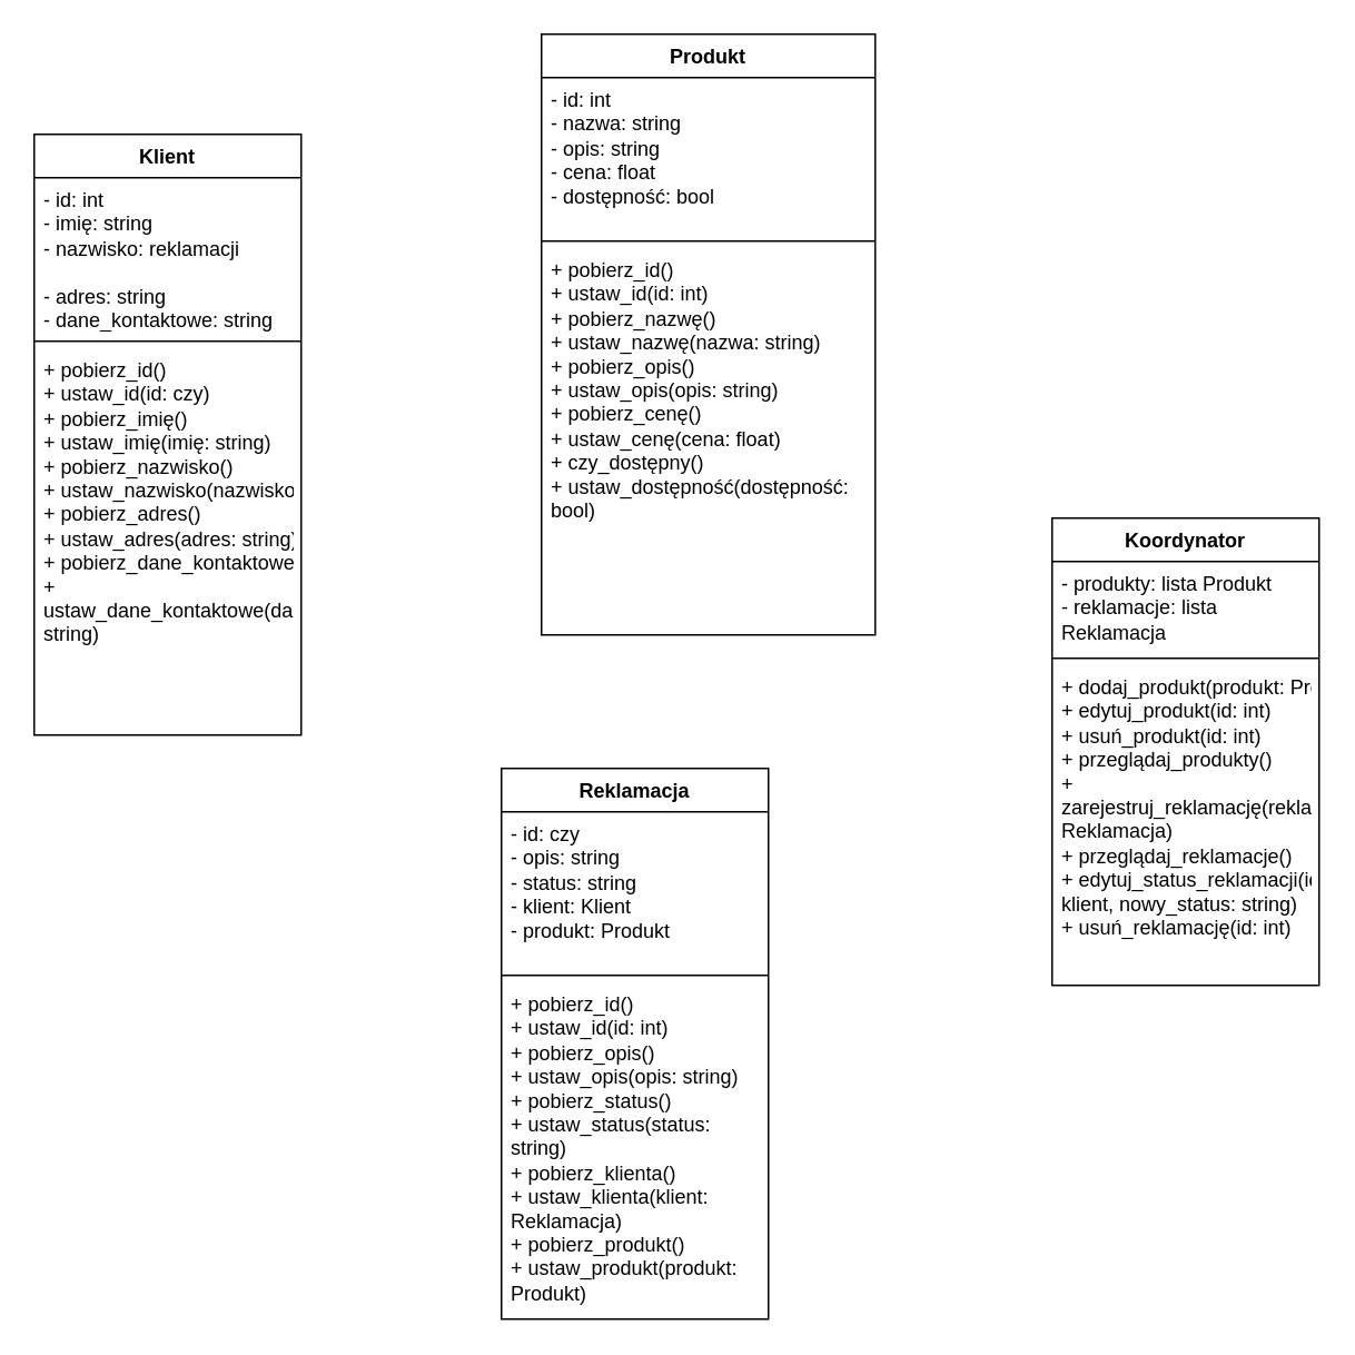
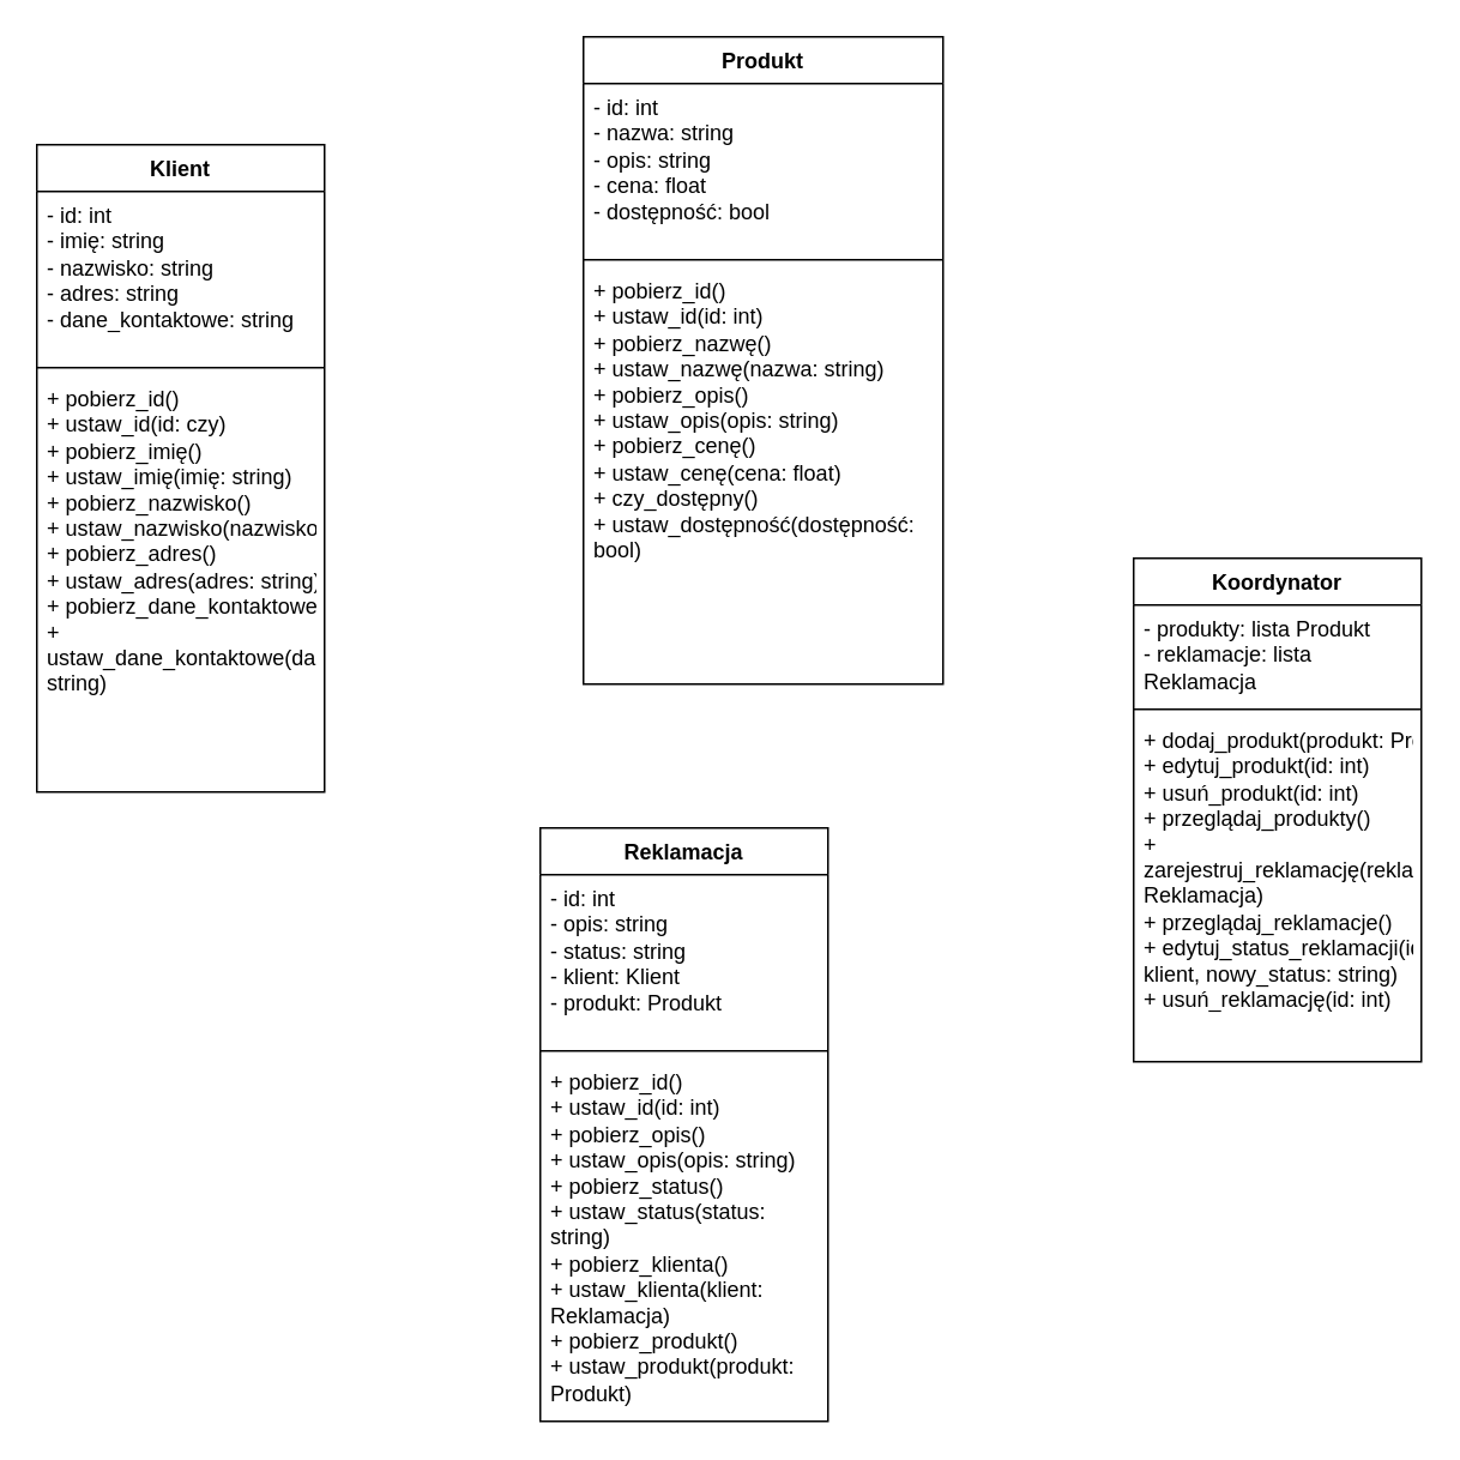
  <mxCell id="0" />
  <mxCell id="1" parent="0" />
  <mxCell id="2" value="Koordynator" style="swimlane;fontStyle=1;align=center;verticalAlign=top;childLayout=stackLayout;horizontal=1;startSize=26;horizontalStack=0;resizeParent=1;resizeParentMax=0;resizeLast=0;collapsible=1;marginBottom=0;whiteSpace=wrap;html=1;" vertex="1" parent="1"><mxGeometry x="630" y="310" width="160" height="280" as="geometry" /></mxCell>
  <mxCell id="3" value="&lt;div&gt;- produkty: lista Produkt&amp;nbsp;&lt;/div&gt;&lt;div&gt;- reklamacje: lista Reklamacja&lt;/div&gt;" style="text;strokeColor=none;fillColor=none;align=left;verticalAlign=top;spacingLeft=4;spacingRight=4;overflow=hidden;rotatable=0;points=[[0,0.5],[1,0.5]];portConstraint=eastwest;whiteSpace=wrap;html=1;" vertex="1" parent="2"><mxGeometry y="26" width="160" height="54" as="geometry" /></mxCell>
  <mxCell id="4" value="" style="line;strokeWidth=1;fillColor=none;align=left;verticalAlign=middle;spacingTop=-1;spacingLeft=3;spacingRight=3;rotatable=0;labelPosition=right;points=[];portConstraint=eastwest;strokeColor=inherit;" vertex="1" parent="2"><mxGeometry y="80" width="160" height="8" as="geometry" /></mxCell>
  <mxCell id="5" value="&lt;div&gt;+ dodaj_produkt(produkt: Produkt)&lt;/div&gt;&lt;div&gt;+ edytuj_produkt(id: int)&lt;/div&gt;&lt;div&gt;+ usuń_produkt(id: int)&lt;/div&gt;&lt;div&gt;+ przeglądaj_produkty()&lt;/div&gt;&lt;div&gt;+ zarejestruj_reklamację(reklamacja: Reklamacja)&lt;/div&gt;&lt;div&gt;+ przeglądaj_reklamacje()&lt;/div&gt;&lt;div&gt;+ edytuj_status_reklamacji(id: klient, nowy_status: string)&lt;/div&gt;&lt;div&gt;+ usuń_reklamację(id: int)&lt;/div&gt;" style="text;strokeColor=none;fillColor=none;align=left;verticalAlign=top;spacingLeft=4;spacingRight=4;overflow=hidden;rotatable=0;points=[[0,0.5],[1,0.5]];portConstraint=eastwest;whiteSpace=wrap;html=1;" vertex="1" parent="2"><mxGeometry y="88" width="160" height="192" as="geometry" /></mxCell>
  <mxCell id="6" value="Reklamacja" style="swimlane;fontStyle=1;align=center;verticalAlign=top;childLayout=stackLayout;horizontal=1;startSize=26;horizontalStack=0;resizeParent=1;resizeParentMax=0;resizeLast=0;collapsible=1;marginBottom=0;whiteSpace=wrap;html=1;" vertex="1" parent="1"><mxGeometry x="300" y="460" width="160" height="330" as="geometry" /></mxCell>
- <mxCell id="7" value="&lt;div&gt;- id: czy&amp;nbsp; &amp;nbsp; &amp;nbsp; &amp;nbsp; &amp;nbsp; &amp;nbsp; &amp;nbsp; &amp;nbsp; &amp;nbsp; &amp;nbsp; &amp;nbsp; &amp;nbsp; &amp;nbsp;&lt;/div&gt;&lt;div&gt;- opis: string&amp;nbsp; &amp;nbsp; &amp;nbsp; &amp;nbsp; &amp;nbsp; &amp;nbsp; &amp;nbsp; &amp;nbsp; &amp;nbsp; &amp;nbsp;&amp;nbsp;&lt;/div&gt;&lt;div&gt;- status: string&lt;/div&gt;&lt;div&gt;- klient: Klient&lt;/div&gt;&lt;div&gt;- produkt: Produkt&lt;/div&gt;" style="text;strokeColor=none;fillColor=none;align=left;verticalAlign=top;spacingLeft=4;spacingRight=4;overflow=hidden;rotatable=0;points=[[0,0.5],[1,0.5]];portConstraint=eastwest;whiteSpace=wrap;html=1;" vertex="1" parent="6"><mxGeometry y="26" width="160" height="94" as="geometry" /></mxCell>
+ <mxCell id="7" value="&lt;div&gt;- id: int&amp;nbsp; &amp;nbsp; &amp;nbsp; &amp;nbsp; &amp;nbsp; &amp;nbsp; &amp;nbsp; &amp;nbsp; &amp;nbsp; &amp;nbsp; &amp;nbsp; &amp;nbsp; &amp;nbsp;&lt;/div&gt;&lt;div&gt;- opis: string&amp;nbsp; &amp;nbsp; &amp;nbsp; &amp;nbsp; &amp;nbsp; &amp;nbsp; &amp;nbsp; &amp;nbsp; &amp;nbsp; &amp;nbsp;&amp;nbsp;&lt;/div&gt;&lt;div&gt;- status: string&lt;/div&gt;&lt;div&gt;- klient: Klient&lt;/div&gt;&lt;div&gt;- produkt: Produkt&lt;/div&gt;" style="text;strokeColor=none;fillColor=none;align=left;verticalAlign=top;spacingLeft=4;spacingRight=4;overflow=hidden;rotatable=0;points=[[0,0.5],[1,0.5]];portConstraint=eastwest;whiteSpace=wrap;html=1;" vertex="1" parent="6"><mxGeometry y="26" width="160" height="94" as="geometry" /></mxCell>
  <mxCell id="8" value="" style="line;strokeWidth=1;fillColor=none;align=left;verticalAlign=middle;spacingTop=-1;spacingLeft=3;spacingRight=3;rotatable=0;labelPosition=right;points=[];portConstraint=eastwest;strokeColor=inherit;" vertex="1" parent="6"><mxGeometry y="120" width="160" height="8" as="geometry" /></mxCell>
  <mxCell id="9" value="&lt;div&gt;+ pobierz_id()&lt;/div&gt;&lt;div&gt;+ ustaw_id(id: int)&lt;/div&gt;&lt;div&gt;+ pobierz_opis()&lt;/div&gt;&lt;div&gt;+ ustaw_opis(opis: string)&lt;/div&gt;&lt;div&gt;+ pobierz_status()&lt;/div&gt;&lt;div&gt;+ ustaw_status(status: string)&lt;/div&gt;&lt;div&gt;+ pobierz_klienta()&amp;nbsp; &amp;nbsp; &amp;nbsp;&lt;/div&gt;&lt;div&gt;+ ustaw_klienta(klient: Reklamacja)&amp;nbsp;&lt;/div&gt;&lt;div&gt;+ pobierz_produkt()&amp;nbsp; &amp;nbsp;&amp;nbsp;&lt;/div&gt;&lt;div&gt;+ ustaw_produkt(produkt: Produkt)&lt;/div&gt;" style="text;strokeColor=none;fillColor=none;align=left;verticalAlign=top;spacingLeft=4;spacingRight=4;overflow=hidden;rotatable=0;points=[[0,0.5],[1,0.5]];portConstraint=eastwest;whiteSpace=wrap;html=1;" vertex="1" parent="6"><mxGeometry y="128" width="160" height="202" as="geometry" /></mxCell>
  <mxCell id="10" value="Produkt" style="swimlane;fontStyle=1;align=center;verticalAlign=top;childLayout=stackLayout;horizontal=1;startSize=26;horizontalStack=0;resizeParent=1;resizeParentMax=0;resizeLast=0;collapsible=1;marginBottom=0;whiteSpace=wrap;html=1;" vertex="1" parent="1"><mxGeometry x="324" y="20" width="200" height="360" as="geometry" /></mxCell>
  <mxCell id="11" value="&lt;div&gt;- id: int&amp;nbsp; &amp;nbsp; &amp;nbsp; &amp;nbsp; &amp;nbsp; &amp;nbsp; &amp;nbsp; &amp;nbsp; &amp;nbsp; &amp;nbsp; &amp;nbsp; &amp;nbsp; &amp;nbsp;&lt;/div&gt;&lt;div&gt;- nazwa: string&amp;nbsp; &amp;nbsp; &amp;nbsp; &amp;nbsp; &amp;nbsp; &amp;nbsp; &amp;nbsp; &amp;nbsp; &amp;nbsp; &amp;nbsp;&lt;/div&gt;&lt;div&gt;- opis: string&amp;nbsp; &amp;nbsp; &amp;nbsp; &amp;nbsp; &amp;nbsp; &amp;nbsp; &amp;nbsp; &amp;nbsp; &amp;nbsp; &amp;nbsp;&amp;nbsp;&lt;/div&gt;&lt;div&gt;- cena: float&amp;nbsp; &amp;nbsp; &amp;nbsp; &amp;nbsp; &amp;nbsp; &amp;nbsp; &amp;nbsp; &amp;nbsp; &amp;nbsp; &amp;nbsp; &amp;nbsp;&lt;/div&gt;&lt;div&gt;- dostępność: bool&amp;nbsp;&lt;/div&gt;" style="text;strokeColor=none;fillColor=none;align=left;verticalAlign=top;spacingLeft=4;spacingRight=4;overflow=hidden;rotatable=0;points=[[0,0.5],[1,0.5]];portConstraint=eastwest;whiteSpace=wrap;html=1;" vertex="1" parent="10"><mxGeometry y="26" width="200" height="94" as="geometry" /></mxCell>
  <mxCell id="12" value="" style="line;strokeWidth=1;fillColor=none;align=left;verticalAlign=middle;spacingTop=-1;spacingLeft=3;spacingRight=3;rotatable=0;labelPosition=right;points=[];portConstraint=eastwest;strokeColor=inherit;" vertex="1" parent="10"><mxGeometry y="120" width="200" height="8" as="geometry" /></mxCell>
  <mxCell id="13" value="&lt;div&gt;+ pobierz_id()&lt;/div&gt;&lt;div&gt;+ ustaw_id(id: int)&lt;/div&gt;&lt;div&gt;+ pobierz_nazwę()&lt;/div&gt;&lt;div&gt;+ ustaw_nazwę(nazwa: string)&lt;/div&gt;&lt;div&gt;+ pobierz_opis()&lt;/div&gt;&lt;div&gt;+ ustaw_opis(opis: string)&lt;/div&gt;&lt;div&gt;+ pobierz_cenę()&lt;/div&gt;&lt;div&gt;+ ustaw_cenę(cena: float)&lt;/div&gt;&lt;div&gt;+ czy_dostępny()&lt;/div&gt;&lt;div&gt;+ ustaw_dostępność(dostępność: bool)&lt;/div&gt;" style="text;strokeColor=none;fillColor=none;align=left;verticalAlign=top;spacingLeft=4;spacingRight=4;overflow=hidden;rotatable=0;points=[[0,0.5],[1,0.5]];portConstraint=eastwest;whiteSpace=wrap;html=1;" vertex="1" parent="10"><mxGeometry y="128" width="200" height="232" as="geometry" /></mxCell>
  <mxCell id="14" value="Klient" style="swimlane;fontStyle=1;align=center;verticalAlign=top;childLayout=stackLayout;horizontal=1;startSize=26;horizontalStack=0;resizeParent=1;resizeParentMax=0;resizeLast=0;collapsible=1;marginBottom=0;whiteSpace=wrap;html=1;" vertex="1" parent="1"><mxGeometry x="20" y="80" width="160" height="360" as="geometry" /></mxCell>
- <mxCell id="15" value="&lt;div&gt;- id: int&amp;nbsp; &amp;nbsp; &amp;nbsp; &amp;nbsp; &amp;nbsp; &amp;nbsp; &amp;nbsp; &amp;nbsp; &amp;nbsp; &amp;nbsp; &amp;nbsp; &amp;nbsp; &amp;nbsp;&lt;/div&gt;&lt;div&gt;- imię: string&amp;nbsp; &amp;nbsp; &amp;nbsp; &amp;nbsp; &amp;nbsp; &amp;nbsp; &amp;nbsp; &amp;nbsp; &amp;nbsp; &amp;nbsp;&amp;nbsp;&lt;/div&gt;&lt;div&gt;- nazwisko: reklamacji&amp;nbsp; &amp;nbsp; &amp;nbsp; &amp;nbsp; &amp;nbsp; &amp;nbsp; &amp;nbsp; &amp;nbsp;&amp;nbsp;&lt;/div&gt;&lt;div&gt;- adres: string&amp;nbsp; &amp;nbsp; &amp;nbsp; &amp;nbsp; &amp;nbsp; &amp;nbsp; &amp;nbsp; &amp;nbsp; &amp;nbsp; &amp;nbsp;&lt;/div&gt;&lt;div&gt;- dane_kontaktowe: string&amp;nbsp;&lt;/div&gt;" style="text;strokeColor=none;fillColor=none;align=left;verticalAlign=top;spacingLeft=4;spacingRight=4;overflow=hidden;rotatable=0;points=[[0,0.5],[1,0.5]];portConstraint=eastwest;whiteSpace=wrap;html=1;" vertex="1" parent="14"><mxGeometry y="26" width="160" height="94" as="geometry" /></mxCell>
+ <mxCell id="15" value="&lt;div&gt;- id: int&amp;nbsp; &amp;nbsp; &amp;nbsp; &amp;nbsp; &amp;nbsp; &amp;nbsp; &amp;nbsp; &amp;nbsp; &amp;nbsp; &amp;nbsp; &amp;nbsp; &amp;nbsp; &amp;nbsp;&lt;/div&gt;&lt;div&gt;- imię: string&amp;nbsp; &amp;nbsp; &amp;nbsp; &amp;nbsp; &amp;nbsp; &amp;nbsp; &amp;nbsp; &amp;nbsp; &amp;nbsp; &amp;nbsp;&amp;nbsp;&lt;/div&gt;&lt;div&gt;- nazwisko: string&amp;nbsp; &amp;nbsp; &amp;nbsp; &amp;nbsp; &amp;nbsp; &amp;nbsp; &amp;nbsp; &amp;nbsp;&amp;nbsp;&lt;/div&gt;&lt;div&gt;- adres: string&amp;nbsp; &amp;nbsp; &amp;nbsp; &amp;nbsp; &amp;nbsp; &amp;nbsp; &amp;nbsp; &amp;nbsp; &amp;nbsp; &amp;nbsp;&lt;/div&gt;&lt;div&gt;- dane_kontaktowe: string&amp;nbsp;&lt;/div&gt;" style="text;strokeColor=none;fillColor=none;align=left;verticalAlign=top;spacingLeft=4;spacingRight=4;overflow=hidden;rotatable=0;points=[[0,0.5],[1,0.5]];portConstraint=eastwest;whiteSpace=wrap;html=1;" vertex="1" parent="14"><mxGeometry y="26" width="160" height="94" as="geometry" /></mxCell>
  <mxCell id="16" value="" style="line;strokeWidth=1;fillColor=none;align=left;verticalAlign=middle;spacingTop=-1;spacingLeft=3;spacingRight=3;rotatable=0;labelPosition=right;points=[];portConstraint=eastwest;strokeColor=inherit;" vertex="1" parent="14"><mxGeometry y="120" width="160" height="8" as="geometry" /></mxCell>
  <mxCell id="17" value="&lt;div&gt;+ pobierz_id()&lt;/div&gt;&lt;div&gt;+ ustaw_id(id: czy)&lt;/div&gt;&lt;div&gt;+ pobierz_imię()&lt;/div&gt;&lt;div&gt;+ ustaw_imię(imię: string)&lt;/div&gt;&lt;div&gt;+ pobierz_nazwisko()&lt;/div&gt;&lt;div&gt;+ ustaw_nazwisko(nazwisko: string)&lt;/div&gt;&lt;div&gt;+ pobierz_adres()&lt;/div&gt;&lt;div&gt;+ ustaw_adres(adres: string)&lt;/div&gt;&lt;div&gt;+ pobierz_dane_kontaktowe()&lt;/div&gt;&lt;div&gt;+ ustaw_dane_kontaktowe(dane_kontaktowe: string)&lt;/div&gt;" style="text;strokeColor=none;fillColor=none;align=left;verticalAlign=top;spacingLeft=4;spacingRight=4;overflow=hidden;rotatable=0;points=[[0,0.5],[1,0.5]];portConstraint=eastwest;whiteSpace=wrap;html=1;" vertex="1" parent="14"><mxGeometry y="128" width="160" height="232" as="geometry" /></mxCell>
